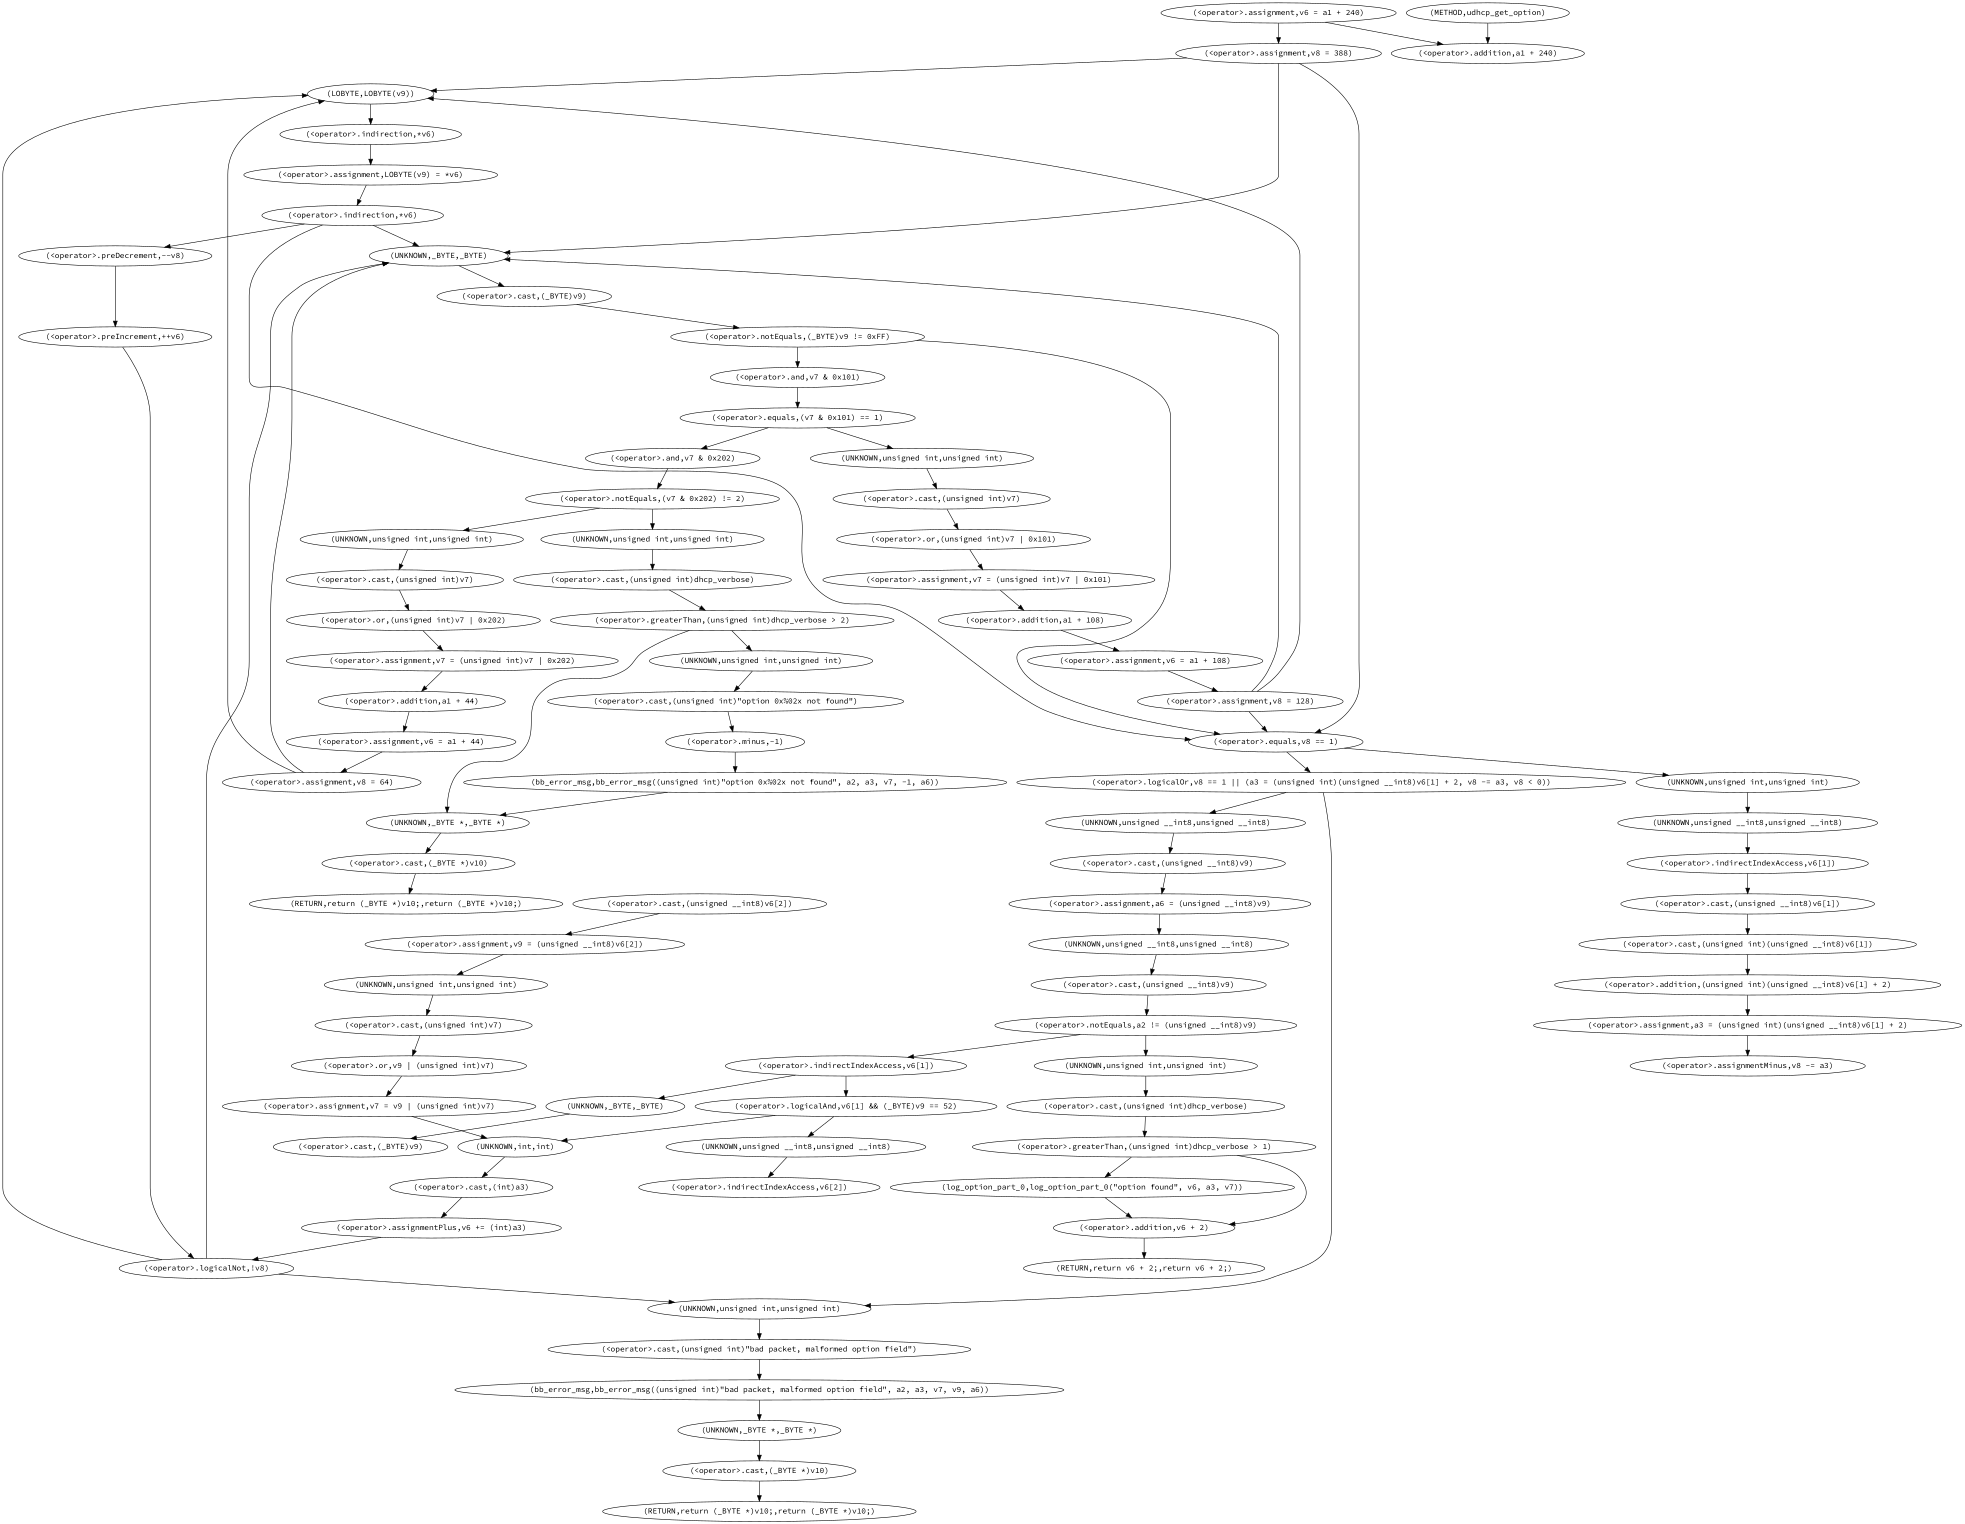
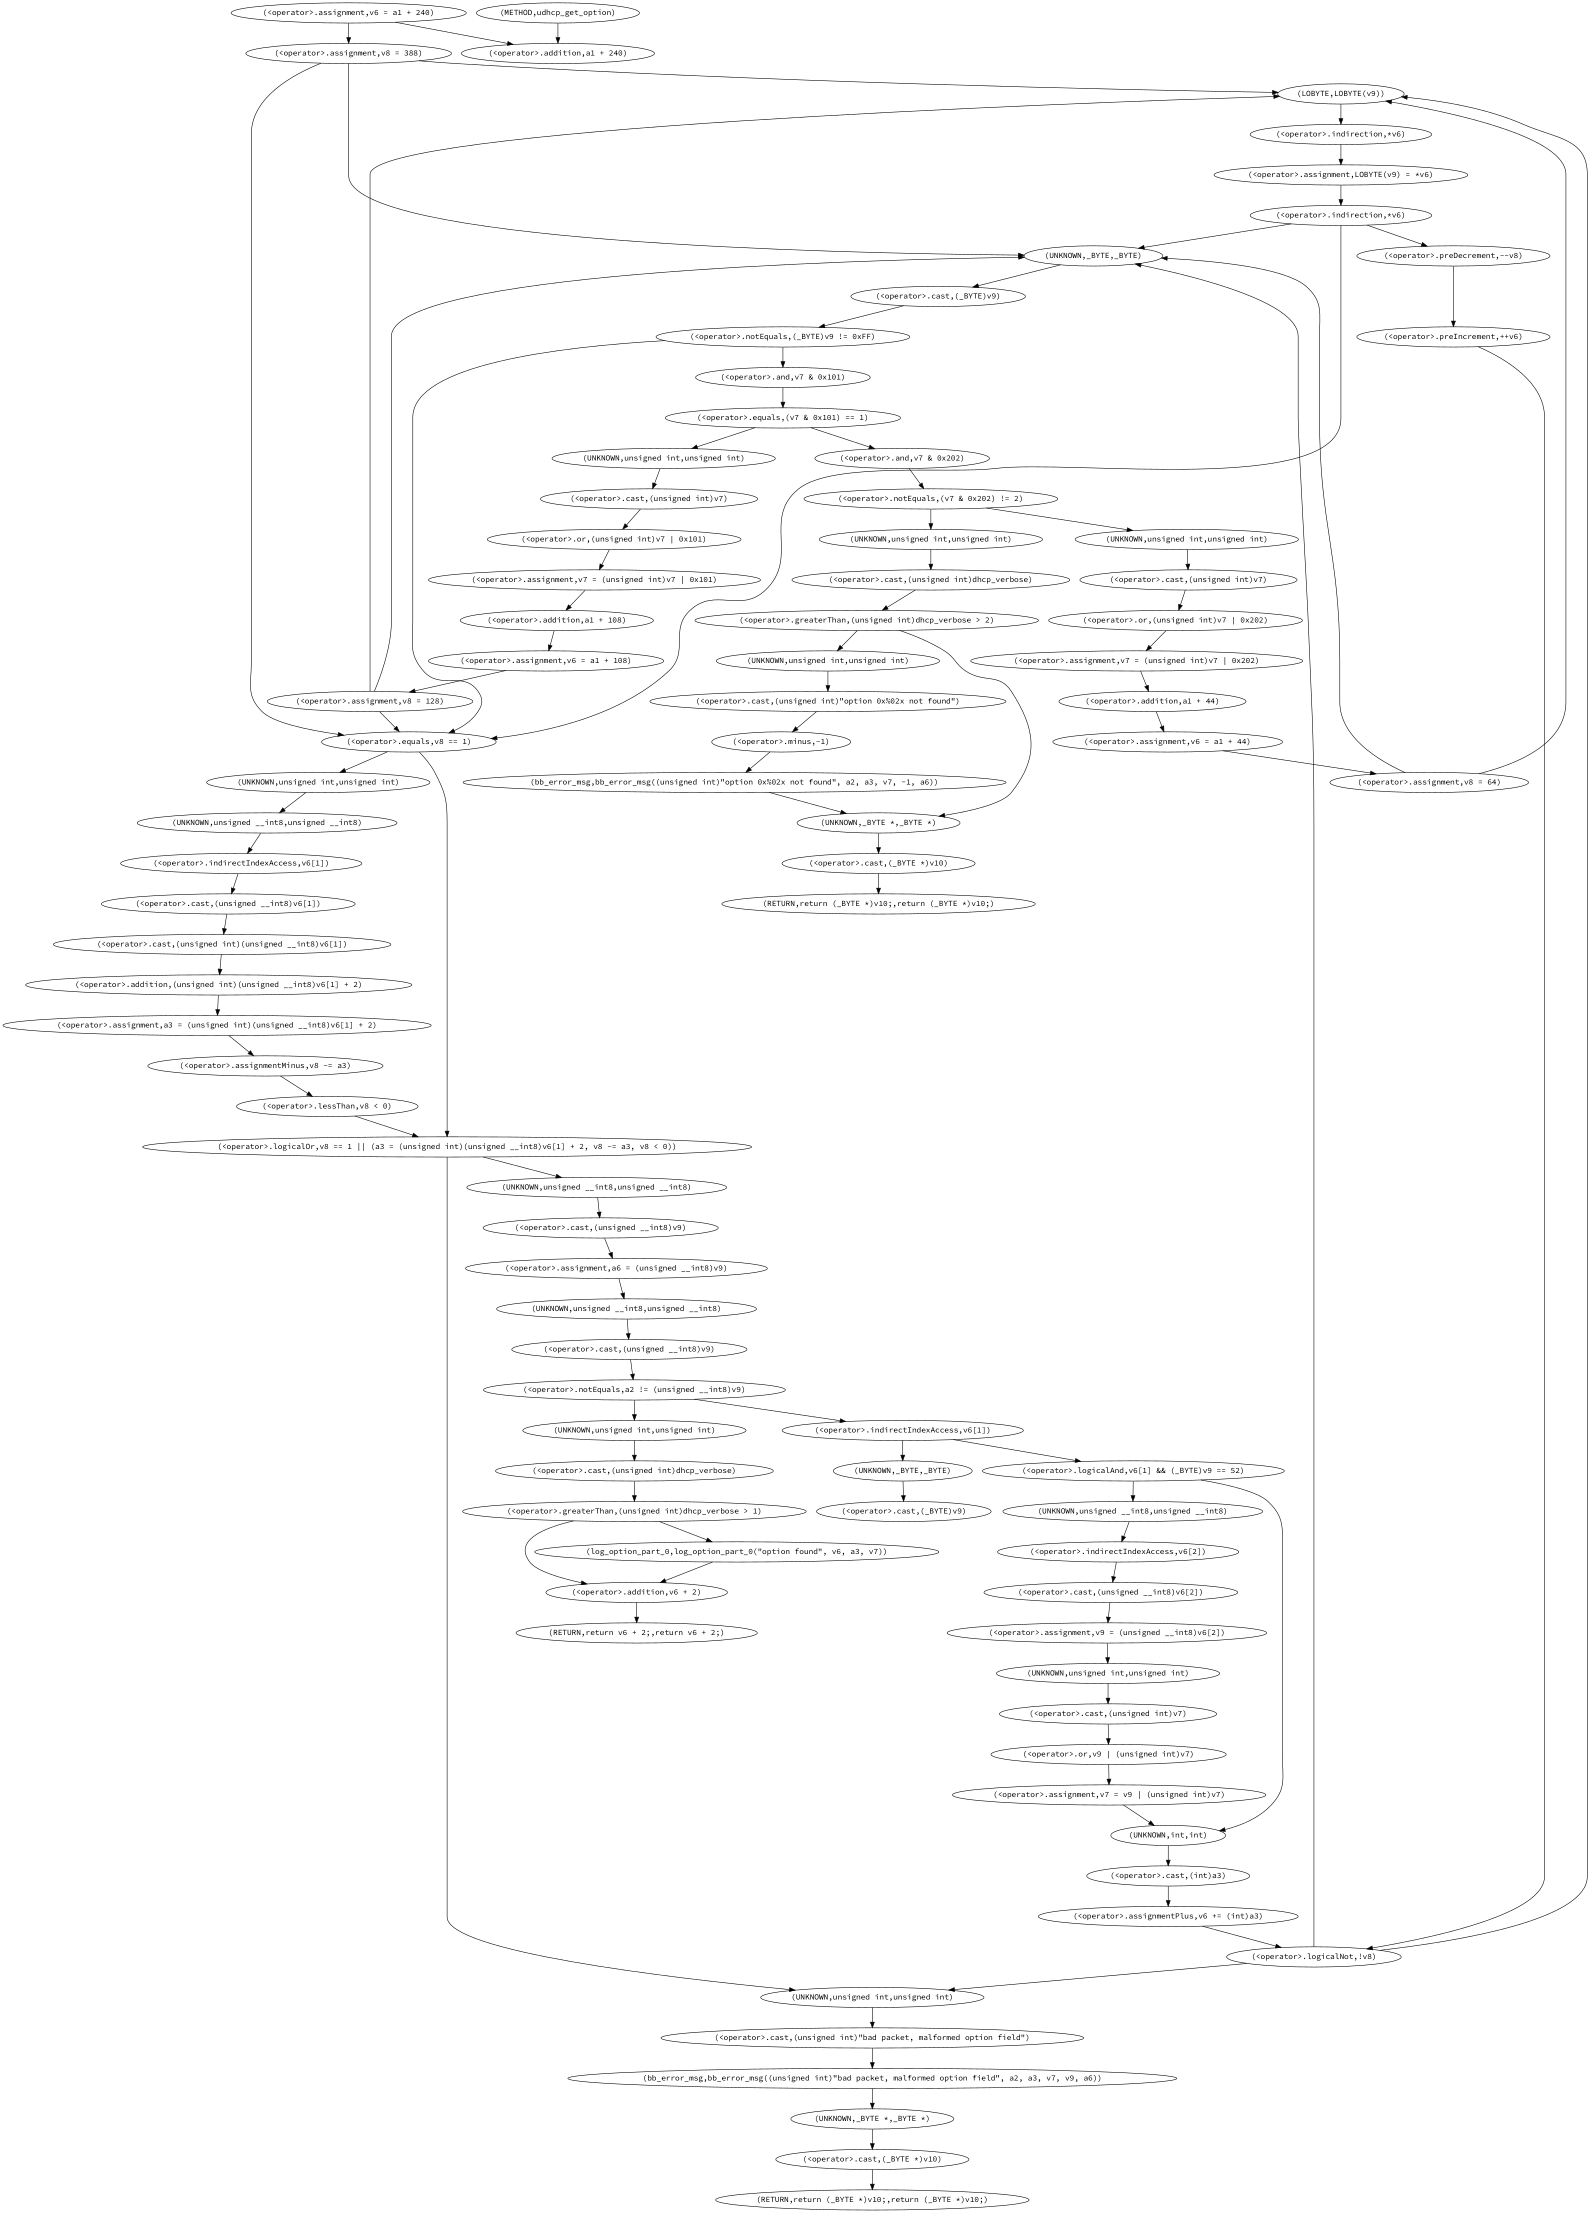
  digraph {
    fontname="Source Code Pro"
    node [fontname="Source Code Pro"]
    edge [fontname="Source Code Pro"]
    n1 [label="(<operator>.assignment,v6 = a1 + 240)"]
    n2 [label="(<operator>.assignment,v8 = 388)"]
    n3 [label="(<operator>.addition,a1 + 240)"]
    n4 [label="(LOBYTE,LOBYTE(v9))"]
    n5 [label="(UNKNOWN,_BYTE,_BYTE)"]
    n6 [label="(<operator>.equals,v8 == 1)"]
    n7 [label="(<operator>.indirection,*v6)"]
    n8 [label="(<operator>.cast,(_BYTE)v9)"]
    n9 [label="(<operator>.logicalOr,v8 == 1 || (a3 = (unsigned int)(unsigned __int8)v6[1] + 2, v8 -= a3, v8 < 0))"]
    n10 [label="(UNKNOWN,unsigned int,unsigned int)"]
    n11 [label="(<operator>.assignment,LOBYTE(v9) = *v6)"]
    n12 [label="(<operator>.indirection,*v6)"]
    n13 [label="(<operator>.preDecrement,--v8)"]
    n14 [label="(<operator>.preIncrement,++v6)"]
    n15 [label="(<operator>.logicalNot,!v8)"]
    n16 [label="(UNKNOWN,unsigned int,unsigned int)"]
    n17 [label="(<operator>.cast,(unsigned int)\"bad packet, malformed option field\")"]
    n18 [label="(<operator>.notEquals,(_BYTE)v9 != 0xFF)"]
    n19 [label="(<operator>.and,v7 & 0x101)"]
    n20 [label="(<operator>.equals,(v7 & 0x101) == 1)"]
    n21 [label="(UNKNOWN,unsigned int,unsigned int)"]
    n22 [label="(<operator>.and,v7 & 0x202)"]
    n23 [label="(<operator>.cast,(unsigned int)v7)"]
    n24 [label="(<operator>.notEquals,(v7 & 0x202) != 2)"]
    n25 [label="(<operator>.assignment,v7 = (unsigned int)v7 | 0x101)"]
    n26 [label="(<operator>.addition,a1 + 108)"]
    n27 [label="(<operator>.assignment,v6 = a1 + 108)"]
    n28 [label="(<operator>.or,(unsigned int)v7 | 0x101)"]
    n29 [label="(<operator>.assignment,v8 = 128)"]
    n30 [label="(UNKNOWN,unsigned int,unsigned int)"]
    n31 [label="(UNKNOWN,unsigned int,unsigned int)"]
    n32 [label="(<operator>.cast,(unsigned int)dhcp_verbose)"]
    n33 [label="(<operator>.cast,(unsigned int)v7)"]
    n34 [label="(<operator>.greaterThan,(unsigned int)dhcp_verbose > 2)"]
    n35 [label="(UNKNOWN,unsigned int,unsigned int)"]
    n36 [label="(UNKNOWN,_BYTE *,_BYTE *)"]
    n37 [label="(<operator>.cast,(unsigned int)\"option 0x%02x not found\")"]
    n38 [label="(<operator>.cast,(_BYTE *)v10)"]
    n39 [label="(bb_error_msg,bb_error_msg((unsigned int)\"option 0x%02x not found\", a2, a3, v7, -1, a6))"]
    n40 [label="(<operator>.minus,-1)"]
    n41 [label="(RETURN,return (_BYTE *)v10;,return (_BYTE *)v10;)"]
    n42 [label="(<operator>.assignment,v7 = (unsigned int)v7 | 0x202)"]
    n43 [label="(<operator>.addition,a1 + 44)"]
    n44 [label="(<operator>.assignment,v6 = a1 + 44)"]
    n45 [label="(<operator>.or,(unsigned int)v7 | 0x202)"]
    n46 [label="(<operator>.assignment,v8 = 64)"]
    n47 [label="(UNKNOWN,unsigned __int8,unsigned __int8)"]
    n48 [label="(<operator>.cast,(unsigned __int8)v9)"]
    n49 [label="(UNKNOWN,unsigned __int8,unsigned __int8)"]
    n50 [label="(<operator>.assignment,a3 = (unsigned int)(unsigned __int8)v6[1] + 2)"]
    n51 [label="(<operator>.assignmentMinus,v8 -= a3)"]
+   n52 [label="(<operator>.lessThan,v8 < 0)"]
    n53 [label="(<operator>.addition,(unsigned int)(unsigned __int8)v6[1] + 2)"]
    n54 [label="(<operator>.cast,(unsigned int)(unsigned __int8)v6[1])"]
    n55 [label="(<operator>.indirectIndexAccess,v6[1])"]
    n56 [label="(<operator>.cast,(unsigned __int8)v6[1])"]
    n57 [label="(bb_error_msg,bb_error_msg((unsigned int)\"bad packet, malformed option field\", a2, a3, v7, v9, a6))"]
    n58 [label="(UNKNOWN,_BYTE *,_BYTE *)"]
    n59 [label="(<operator>.cast,(_BYTE *)v10)"]
    n60 [label="(RETURN,return (_BYTE *)v10;,return (_BYTE *)v10;)"]
    n61 [label="(<operator>.assignment,a6 = (unsigned __int8)v9)"]
    n62 [label="(UNKNOWN,unsigned __int8,unsigned __int8)"]
    n63 [label="(<operator>.cast,(unsigned __int8)v9)"]
    n64 [label="(<operator>.notEquals,a2 != (unsigned __int8)v9)"]
    n65 [label="(<operator>.indirectIndexAccess,v6[1])"]
    n66 [label="(UNKNOWN,unsigned int,unsigned int)"]
    n67 [label="(<operator>.logicalAnd,v6[1] && (_BYTE)v9 == 52)"]
    n68 [label="(UNKNOWN,_BYTE,_BYTE)"]
    n69 [label="(<operator>.cast,(unsigned int)dhcp_verbose)"]
    n70 [label="(UNKNOWN,unsigned __int8,unsigned __int8)"]
    n71 [label="(UNKNOWN,int,int)"]
    n72 [label="(<operator>.indirectIndexAccess,v6[2])"]
    n73 [label="(<operator>.cast,(int)a3)"]
    n74 [label="(<operator>.cast,(_BYTE)v9)"]
    n75 [label="(<operator>.assignment,v9 = (unsigned __int8)v6[2])"]
    n76 [label="(UNKNOWN,unsigned int,unsigned int)"]
    n77 [label="(<operator>.cast,(unsigned int)v7)"]
    n78 [label="(<operator>.cast,(unsigned __int8)v6[2])"]
    n79 [label="(<operator>.assignment,v7 = v9 | (unsigned int)v7)"]
    n80 [label="(<operator>.or,v9 | (unsigned int)v7)"]
    n81 [label="(<operator>.assignmentPlus,v6 += (int)a3)"]
    n82 [label="(<operator>.greaterThan,(unsigned int)dhcp_verbose > 1)"]
    n83 [label="(log_option_part_0,log_option_part_0(\"option found\", v6, a3, v7))"]
    n84 [label="(<operator>.addition,v6 + 2)"]
    n85 [label="(RETURN,return v6 + 2;,return v6 + 2;)"]
    n86 [label="(METHOD,udhcp_get_option)"]
    n1 -> n2
    n1 -> n3
    n2 -> n4
    n2 -> n5
    n2 -> n6
    n4 -> n7
    n5 -> n8
    n6 -> n9
    n6 -> n10
    n7 -> n11
    n8 -> n18
    n9 -> n16
    n9 -> n47
    n10 -> n49
    n11 -> n12
    n12 -> n5
    n12 -> n6
    n12 -> n13
    n13 -> n14
    n14 -> n15
    n15 -> n4
    n15 -> n5
    n15 -> n16
    n16 -> n17
    n17 -> n57
    n18 -> n6
    n18 -> n19
    n19 -> n20
    n20 -> n21
    n20 -> n22
    n21 -> n23
    n22 -> n24
    n23 -> n28
    n24 -> n30
    n24 -> n31
    n25 -> n26
    n26 -> n27
    n27 -> n29
    n28 -> n25
    n29 -> n4
    n29 -> n5
    n29 -> n6
    n30 -> n32
    n31 -> n33
    n32 -> n34
    n33 -> n45
    n34 -> n35
    n34 -> n36
    n35 -> n37
    n36 -> n38
    n37 -> n40
    n38 -> n41
    n39 -> n36
    n40 -> n39
    n42 -> n43
    n43 -> n44
    n44 -> n46
    n45 -> n42
    n46 -> n4
    n46 -> n5
    n47 -> n48
    n48 -> n61
    n49 -> n55
    n50 -> n51
+   n51 -> n52
+   n52 -> n9
    n53 -> n50
    n54 -> n53
    n55 -> n56
    n56 -> n54
    n57 -> n58
    n58 -> n59
    n59 -> n60
    n61 -> n62
    n62 -> n63
    n63 -> n64
    n64 -> n65
    n64 -> n66
    n65 -> n67
    n65 -> n68
    n66 -> n69
    n67 -> n70
    n67 -> n71
    n68 -> n74
    n69 -> n82
    n70 -> n72
    n71 -> n73
+   n72 -> n78
    n73 -> n81
    n75 -> n76
    n76 -> n77
    n77 -> n80
    n78 -> n75
    n79 -> n71
    n80 -> n79
    n81 -> n15
    n82 -> n83
    n82 -> n84
    n83 -> n84
    n84 -> n85
    n86 -> n3
  }
